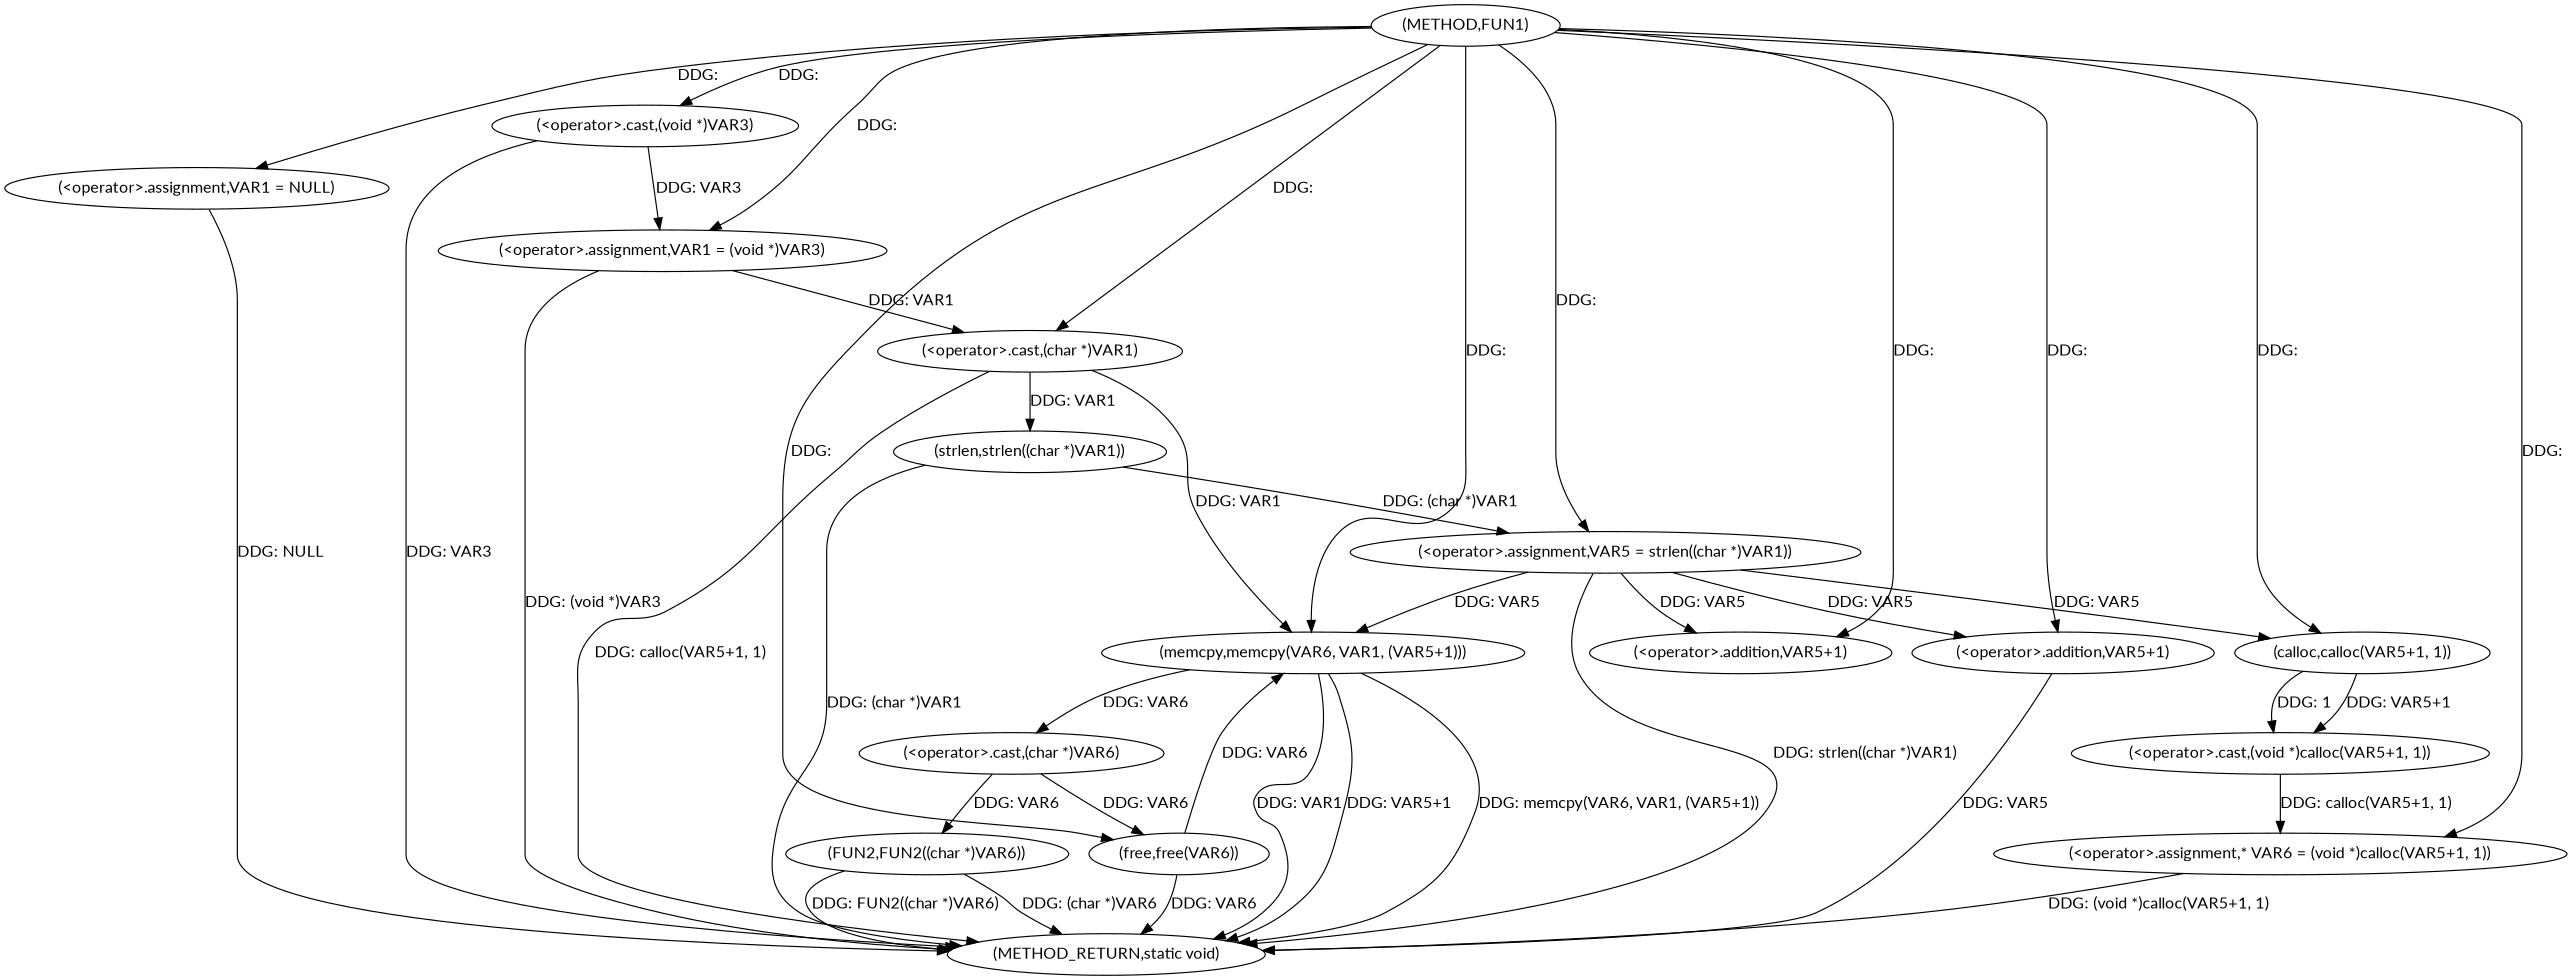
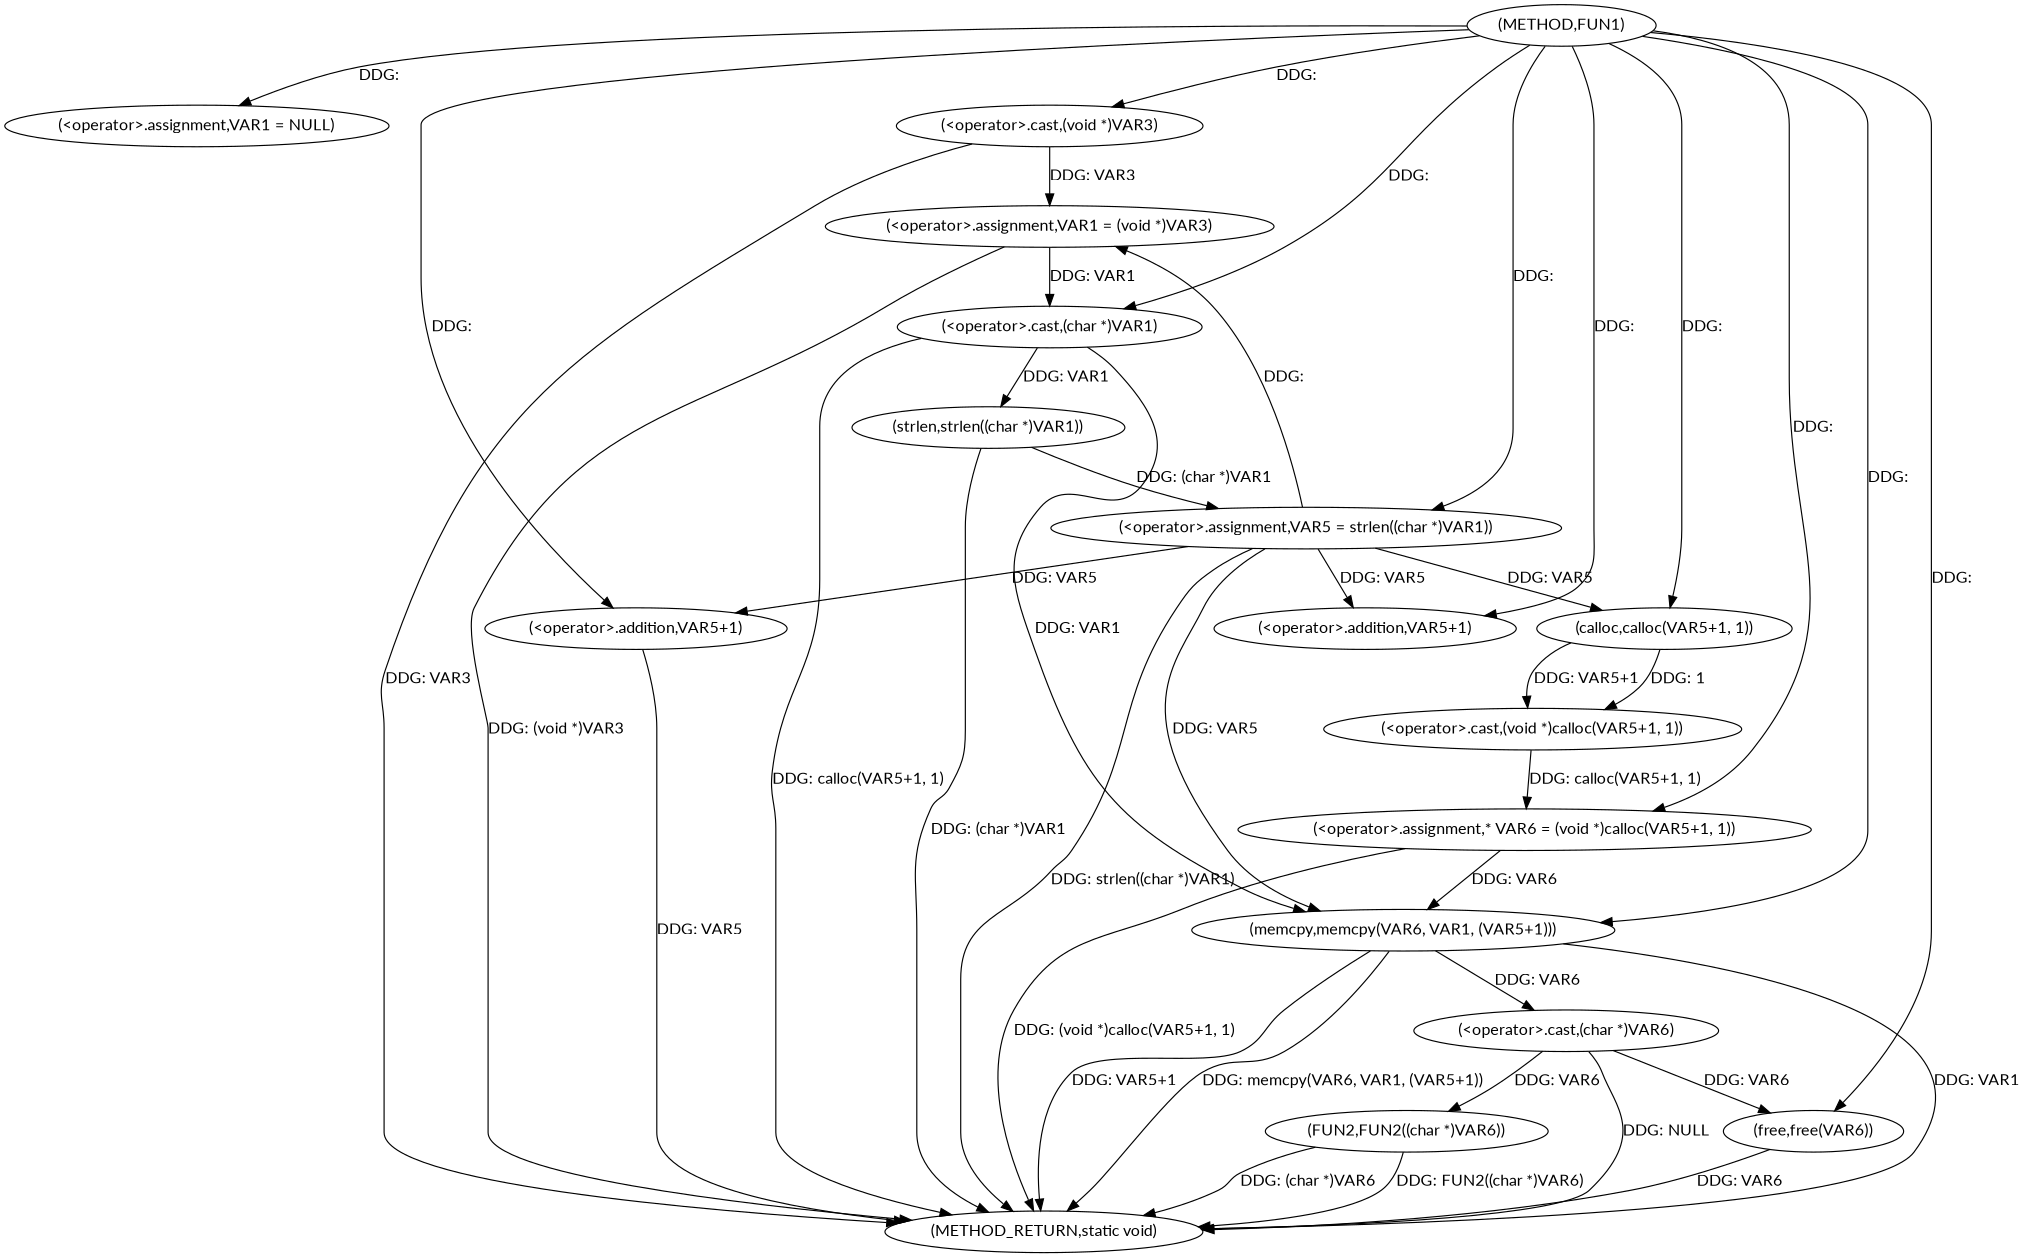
  digraph {
    fontname=Lato
    node [fontname=Lato]
    edge [fontname=Lato]
    n1 [label="(METHOD,FUN1)"]
    n2 [label="(<operator>.assignment,VAR1 = NULL)"]
    n3 [label="(<operator>.assignment,VAR1 = (void *)VAR3)"]
    n4 [label="(<operator>.cast,(void *)VAR3)"]
    n5 [label="(<operator>.assignment,VAR5 = strlen((char *)VAR1))"]
    n6 [label="(<operator>.cast,(char *)VAR1)"]
    n7 [label="(<operator>.assignment,* VAR6 = (void *)calloc(VAR5+1, 1))"]
    n8 [label="(calloc,calloc(VAR5+1, 1))"]
    n9 [label="(<operator>.addition,VAR5+1)"]
    n10 [label="(memcpy,memcpy(VAR6, VAR1, (VAR5+1)))"]
    n11 [label="(<operator>.addition,VAR5+1)"]
    n12 [label="(free,free(VAR6))"]
    n13 [label="(METHOD_RETURN,static void)"]
    n14 [label="(strlen,strlen((char *)VAR1))"]
    n15 [label="(<operator>.cast,(void *)calloc(VAR5+1, 1))"]
    n16 [label="(<operator>.cast,(char *)VAR6)"]
    n17 [label="(FUN2,FUN2((char *)VAR6))"]
    n1 -> n2 [label="DDG: "]
-   n1 -> n3 [label="DDG: "]
+   n5 -> n3 [label="DDG: "]
    n1 -> n4 [label="DDG: "]
    n1 -> n5 [label="DDG: "]
    n1 -> n6 [label="DDG: "]
    n1 -> n7 [label="DDG: "]
    n1 -> n8 [label="DDG: "]
    n1 -> n9 [label="DDG: "]
    n1 -> n10 [label="DDG: "]
    n1 -> n11 [label="DDG: "]
    n1 -> n12 [label="DDG: "]
-   n2 -> n13 [label="DDG: NULL"]
+   n16 -> n13 [label="DDG: NULL"]
    n3 -> n6 [label="DDG: VAR1"]
    n3 -> n13 [label="DDG: (void *)VAR3"]
    n4 -> n3 [label="DDG: VAR3"]
    n4 -> n13 [label="DDG: VAR3"]
    n5 -> n8 [label="DDG: VAR5"]
    n5 -> n9 [label="DDG: VAR5"]
    n5 -> n10 [label="DDG: VAR5"]
    n5 -> n11 [label="DDG: VAR5"]
    n5 -> n13 [label="DDG: strlen((char *)VAR1)"]
    n6 -> n10 [label="DDG: VAR1"]
    n6 -> n13 [label="DDG: calloc(VAR5+1, 1)"]
    n6 -> n14 [label="DDG: VAR1"]
-   n12 -> n10 [label="DDG: VAR6"]
+   n7 -> n10 [label="DDG: VAR6"]
    n7 -> n13 [label="DDG: (void *)calloc(VAR5+1, 1)"]
    n8 -> n15 [label="DDG: VAR5+1"]
    n8 -> n15 [label="DDG: 1"]
    n10 -> n13 [label="DDG: memcpy(VAR6, VAR1, (VAR5+1))"]
    n10 -> n13 [label="DDG: VAR1"]
    n10 -> n13 [label="DDG: VAR5+1"]
    n10 -> n16 [label="DDG: VAR6"]
    n11 -> n13 [label="DDG: VAR5"]
    n12 -> n13 [label="DDG: VAR6"]
    n14 -> n5 [label="DDG: (char *)VAR1"]
    n14 -> n13 [label="DDG: (char *)VAR1"]
    n15 -> n7 [label="DDG: calloc(VAR5+1, 1)"]
    n16 -> n12 [label="DDG: VAR6"]
    n16 -> n17 [label="DDG: VAR6"]
    n17 -> n13 [label="DDG: FUN2((char *)VAR6)"]
    n17 -> n13 [label="DDG: (char *)VAR6"]
  }
